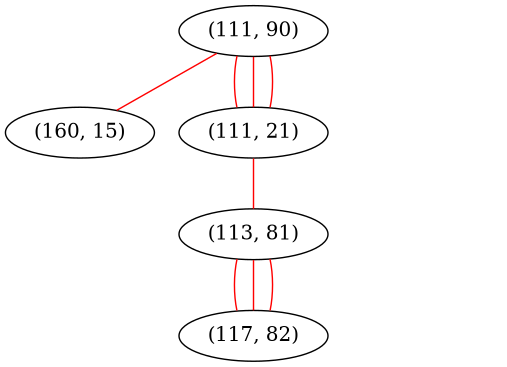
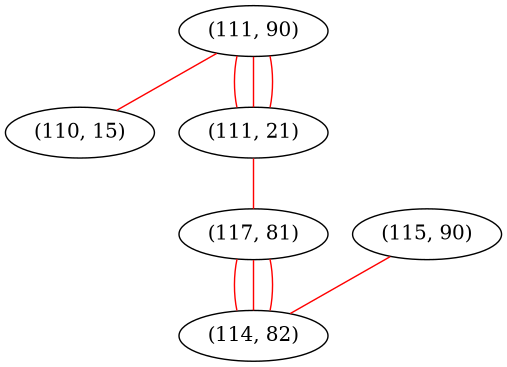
  graph {
    edge [color=red weight=1]
    n1 [label="(111, 90)"]
-   "(110, 15)" [label="(160, 15)"]
+   "(110, 15)"
    "(111, 21)"
-   "(117, 81)" [label="(113, 81)"]
-   "(117, 82)"
+   "(117, 81)"
+   "(115, 90)"
+   "(117, 82)" [label="(114, 82)"]
    n1 -- "(110, 15)"
    n1 -- "(111, 21)"
    n1 -- "(111, 21)"
    n1 -- "(111, 21)"
    "(111, 21)" -- "(117, 81)"
    "(117, 81)" -- "(117, 82)"
    "(117, 81)" -- "(117, 82)"
    "(117, 81)" -- "(117, 82)"
+   "(115, 90)" -- "(117, 82)"
  }
